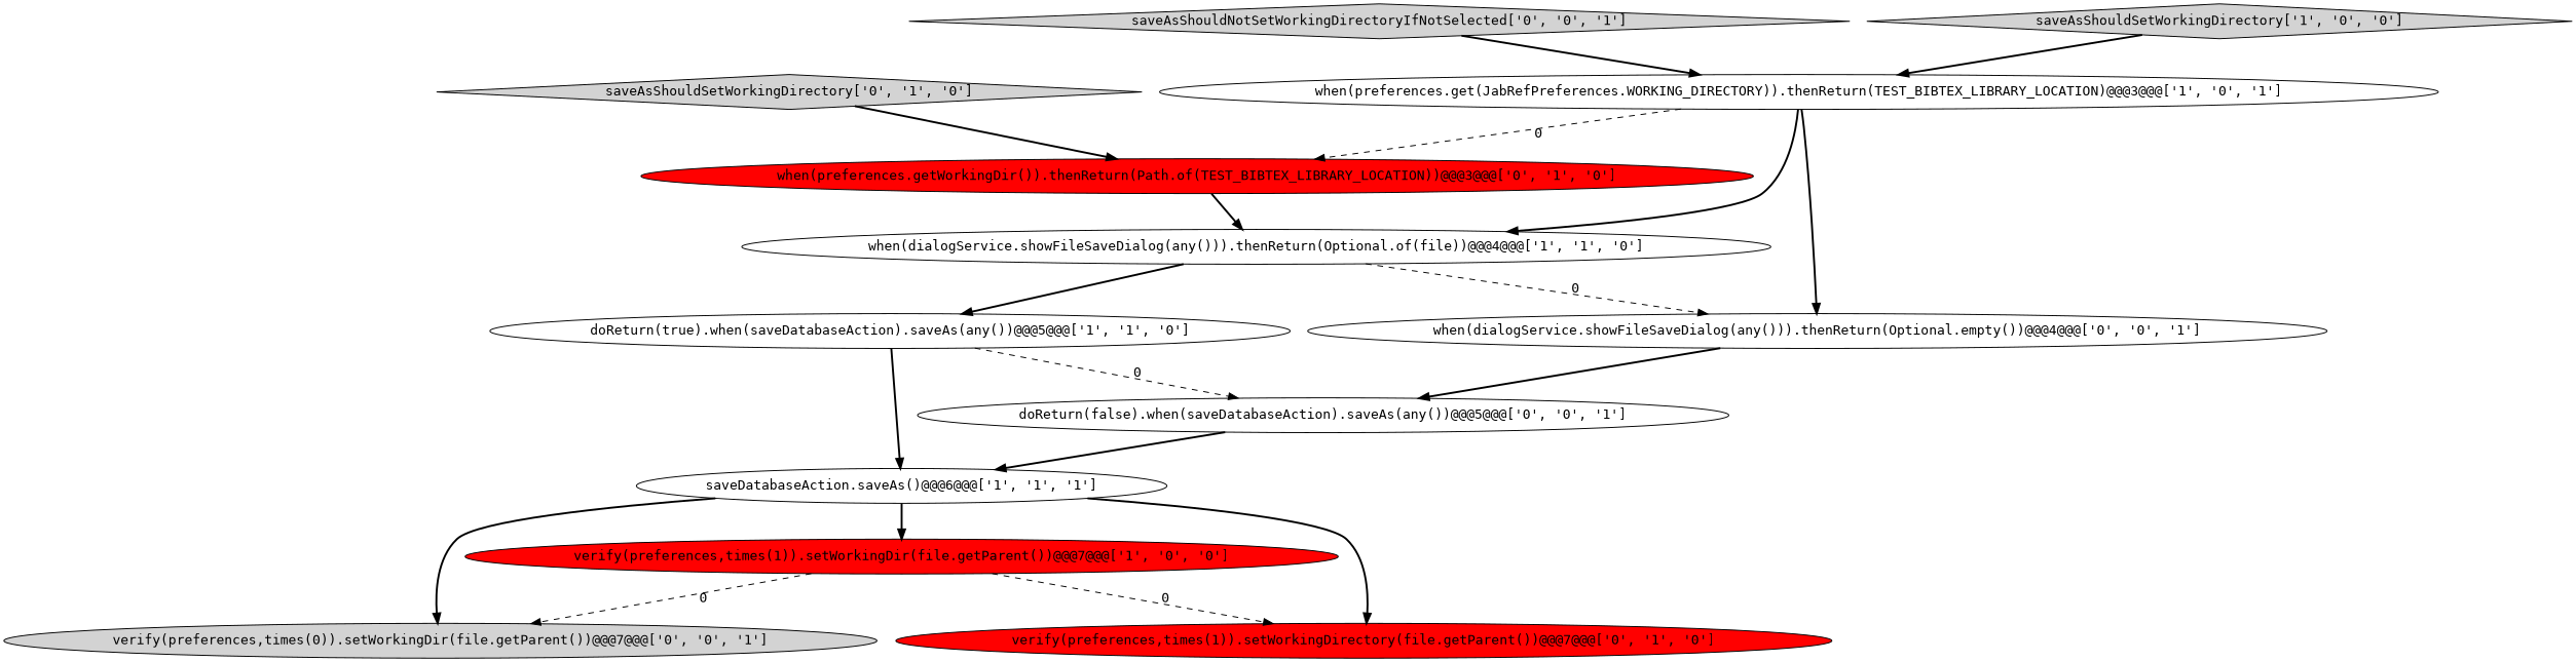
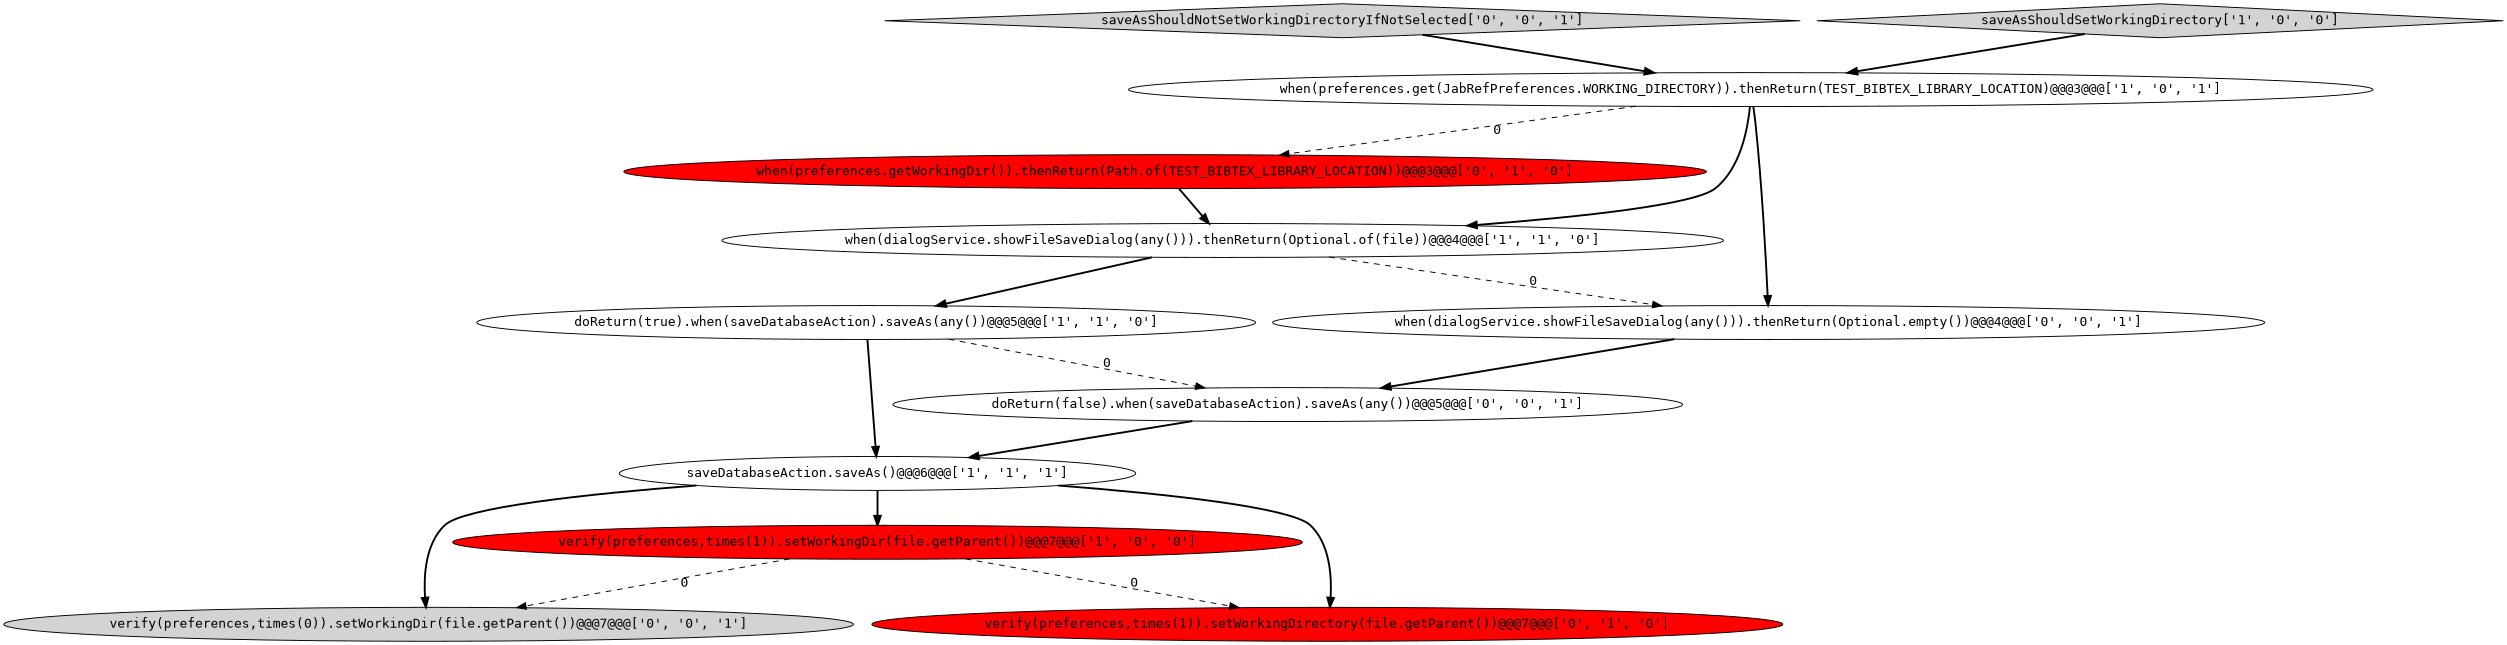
  digraph {
    fontname="DejaVu Sans Mono"
    node [fillcolor=white shape=ellipse style=filled fontname="DejaVu Sans Mono"]
    edge [style=bold fontname="DejaVu Sans Mono"]
    n1 [label="saveDatabaseAction.saveAs()@@@6@@@['1', '1', '1']"]
    n2 [fillcolor=lightgray label="verify(preferences,times(0)).setWorkingDir(file.getParent())@@@7@@@['0', '0', '1']"]
    n3 [fillcolor=red label="verify(preferences,times(1)).setWorkingDirectory(file.getParent())@@@7@@@['0', '1', '0']"]
    n4 [fillcolor=red label="verify(preferences,times(1)).setWorkingDir(file.getParent())@@@7@@@['1', '0', '0']"]
    n5 [label="when(preferences.get(JabRefPreferences.WORKING_DIRECTORY)).thenReturn(TEST_BIBTEX_LIBRARY_LOCATION)@@@3@@@['1', '0', '1']"]
    n6 [label="when(dialogService.showFileSaveDialog(any())).thenReturn(Optional.of(file))@@@4@@@['1', '1', '0']"]
    n7 [label="when(dialogService.showFileSaveDialog(any())).thenReturn(Optional.empty())@@@4@@@['0', '0', '1']"]
    n8 [fillcolor=red label="when(preferences.getWorkingDir()).thenReturn(Path.of(TEST_BIBTEX_LIBRARY_LOCATION))@@@3@@@['0', '1', '0']"]
-   n9 [fillcolor=lightgray label="saveAsShouldSetWorkingDirectory['0', '1', '0']" shape=diamond]
    n10 [label="doReturn(true).when(saveDatabaseAction).saveAs(any())@@@5@@@['1', '1', '0']"]
    n11 [label="doReturn(false).when(saveDatabaseAction).saveAs(any())@@@5@@@['0', '0', '1']"]
    n12 [fillcolor=lightgray label="saveAsShouldNotSetWorkingDirectoryIfNotSelected['0', '0', '1']" shape=diamond]
    n13 [fillcolor=lightgray label="saveAsShouldSetWorkingDirectory['1', '0', '0']" shape=diamond]
    n1 -> n2
    n1 -> n3
    n1 -> n4
    n4 -> n2 [label=0 style=dashed]
    n4 -> n3 [label=0 style=dashed]
    n5 -> n6
    n5 -> n7
    n5 -> n8 [label=0 style=dashed]
    n6 -> n7 [label=0 style=dashed]
    n6 -> n10
    n7 -> n11
    n8 -> n6
-   n9 -> n8
    n10 -> n1
    n10 -> n11 [label=0 style=dashed]
    n11 -> n1
    n12 -> n5
    n13 -> n5
  }
